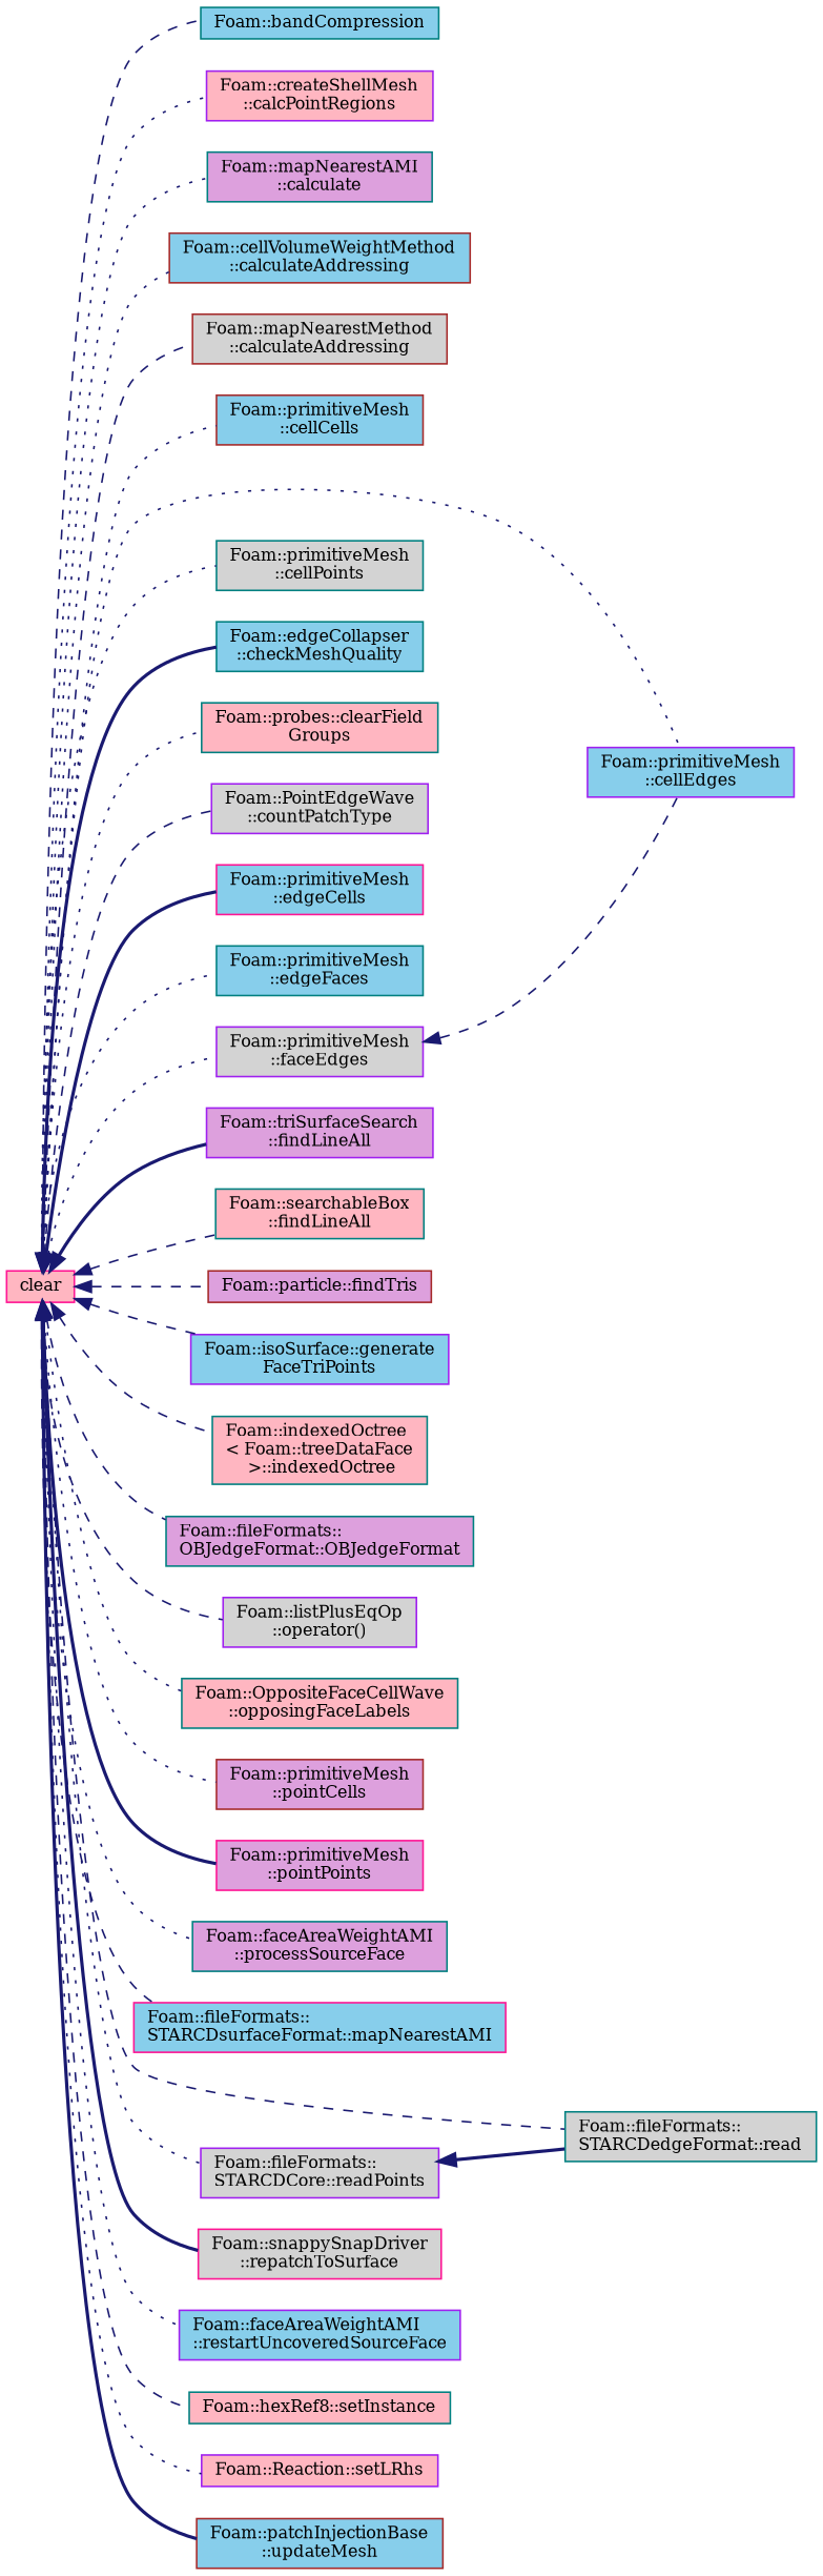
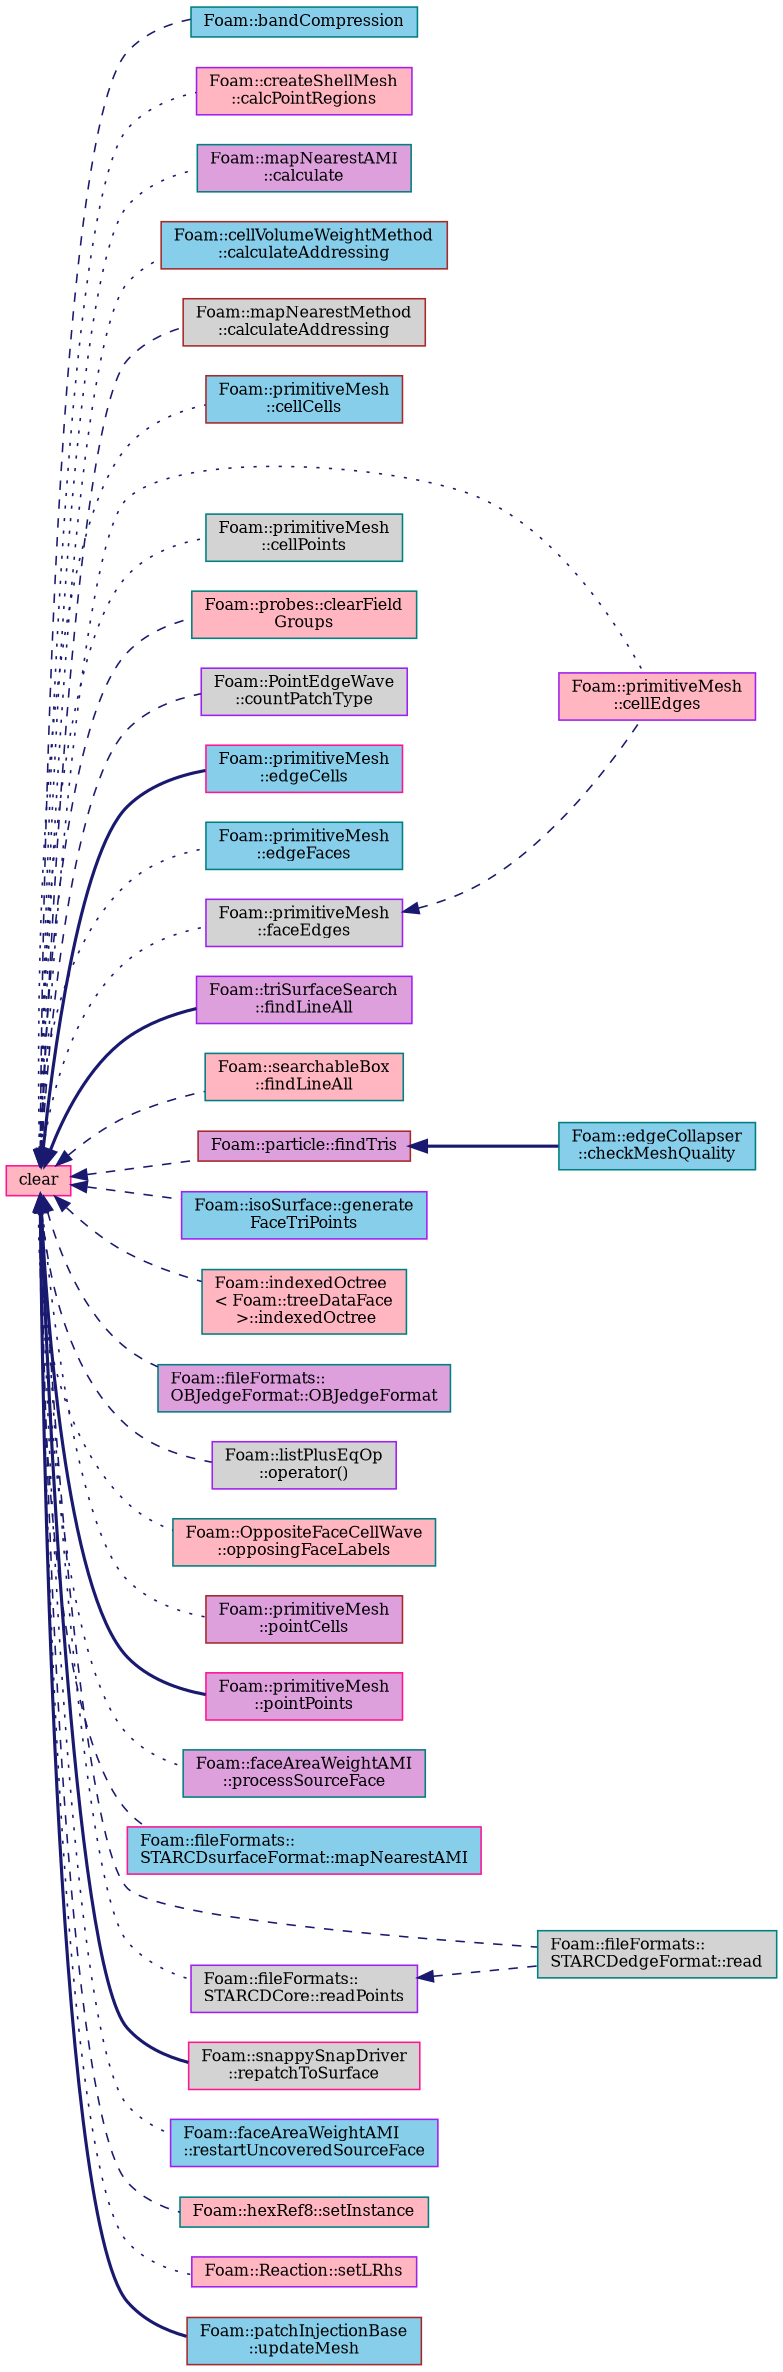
  digraph {
    fontname="DejaVu Serif"
    rankdir=LR
    node [color=teal fillcolor=skyblue fontname="DejaVu Serif" fontsize=10 shape=record style=filled]
    edge [color=midnightblue dir=back fontname="DejaVu Serif" fontsize=10 labelfontname=Helvetica labelfontsize=10 style=dotted]
    n1 [color=deeppink fillcolor=lightpink fontcolor=black height=0.2 label=clear width=0.4]
    n2 [height=0.2 label="Foam::bandCompression" width=0.4]
    n3 [color=purple fillcolor=lightpink height=0.2 label="Foam::createShellMesh\l::calcPointRegions" width=0.4]
    n4 [fillcolor=plum height=0.2 label="Foam::mapNearestAMI\l::calculate" width=0.4]
    n5 [color=brown height=0.2 label="Foam::cellVolumeWeightMethod\l::calculateAddressing" width=0.4]
    n6 [color=brown fillcolor=lightgrey height=0.2 label="Foam::mapNearestMethod\l::calculateAddressing" width=0.4]
    n7 [color=brown height=0.2 label="Foam::primitiveMesh\l::cellCells" width=0.4]
-   n8 [color=purple height=0.2 label="Foam::primitiveMesh\l::cellEdges" width=0.4]
+   n8 [color=purple fillcolor=lightpink height=0.2 label="Foam::primitiveMesh\l::cellEdges" width=0.4]
    n9 [fillcolor=lightgrey height=0.2 label="Foam::primitiveMesh\l::cellPoints" width=0.4]
    n10 [height=0.2 label="Foam::edgeCollapser\l::checkMeshQuality" width=0.4]
    n11 [fillcolor=lightpink height=0.2 label="Foam::probes::clearField\lGroups" width=0.4]
    n12 [color=purple fillcolor=lightgrey height=0.2 label="Foam::PointEdgeWave\l::countPatchType" width=0.4]
    n13 [color=deeppink height=0.2 label="Foam::primitiveMesh\l::edgeCells" width=0.4]
    n14 [height=0.2 label="Foam::primitiveMesh\l::edgeFaces" width=0.4]
    n15 [color=purple fillcolor=lightgrey height=0.2 label="Foam::primitiveMesh\l::faceEdges" width=0.4]
    n16 [color=purple fillcolor=plum height=0.2 label="Foam::triSurfaceSearch\l::findLineAll" width=0.4]
    n17 [fillcolor=lightpink height=0.2 label="Foam::searchableBox\l::findLineAll" width=0.4]
    n18 [color=brown fillcolor=plum height=0.2 label="Foam::particle::findTris" width=0.4]
    n19 [color=purple height=0.2 label="Foam::isoSurface::generate\lFaceTriPoints" width=0.4]
    n20 [fillcolor=lightpink height=0.2 label="Foam::indexedOctree\l\< Foam::treeDataFace\l \>::indexedOctree" width=0.4]
    n21 [fillcolor=plum height=0.2 label="Foam::fileFormats::\lOBJedgeFormat::OBJedgeFormat" width=0.4]
    n22 [color=purple fillcolor=lightgrey height=0.2 label="Foam::listPlusEqOp\l::operator()" width=0.4]
    n23 [fillcolor=lightpink height=0.2 label="Foam::OppositeFaceCellWave\l::opposingFaceLabels" width=0.4]
    n24 [color=brown fillcolor=plum height=0.2 label="Foam::primitiveMesh\l::pointCells" width=0.4]
    n25 [color=deeppink fillcolor=plum height=0.2 label="Foam::primitiveMesh\l::pointPoints" width=0.4]
    n26 [fillcolor=plum height=0.2 label="Foam::faceAreaWeightAMI\l::processSourceFace" width=0.4]
    n27 [color=deeppink height=0.2 label="Foam::fileFormats::\lSTARCDsurfaceFormat::mapNearestAMI" width=0.4]
    n28 [fillcolor=lightgrey height=0.2 label="Foam::fileFormats::\lSTARCDedgeFormat::read" width=0.4]
    n29 [color=purple fillcolor=lightgrey height=0.2 label="Foam::fileFormats::\lSTARCDCore::readPoints" width=0.4]
    n30 [color=deeppink fillcolor=lightgrey height=0.2 label="Foam::snappySnapDriver\l::repatchToSurface" width=0.4]
    n31 [color=purple height=0.2 label="Foam::faceAreaWeightAMI\l::restartUncoveredSourceFace" width=0.4]
    n32 [fillcolor=lightpink height=0.2 label="Foam::hexRef8::setInstance" width=0.4]
    n33 [color=purple fillcolor=lightpink height=0.2 label="Foam::Reaction::setLRhs" width=0.4]
    n34 [color=brown height=0.2 label="Foam::patchInjectionBase\l::updateMesh" width=0.4]
    n1 -> n2 [style=dashed]
    n1 -> n3
    n1 -> n4
    n1 -> n5
    n1 -> n6 [style=dashed]
    n1 -> n7
    n1 -> n8
    n1 -> n9
-   n1 -> n10 [style=bold]
-   n1 -> n11
+   n18 -> n10 [style=bold]
+   n1 -> n11 [style=dashed]
    n1 -> n12 [style=dashed]
    n1 -> n13 [style=bold]
    n1 -> n14
    n1 -> n15
    n1 -> n16 [style=bold]
    n1 -> n17 [style=dashed]
    n1 -> n18 [style=dashed]
    n1 -> n19 [style=dashed]
    n1 -> n20 [style=dashed]
    n1 -> n21 [style=dashed]
    n1 -> n22 [style=dashed]
    n1 -> n23
    n1 -> n24
    n1 -> n25 [style=bold]
    n1 -> n26
    n1 -> n27 [style=dashed]
    n1 -> n28 [style=dashed]
    n1 -> n29
    n1 -> n30 [style=bold]
    n1 -> n31
    n1 -> n32 [style=dashed]
    n1 -> n33
    n1 -> n34 [style=bold]
    n15 -> n8 [style=dashed]
-   n29 -> n28 [style=bold]
+   n29 -> n28 [style=dashed]
  }
